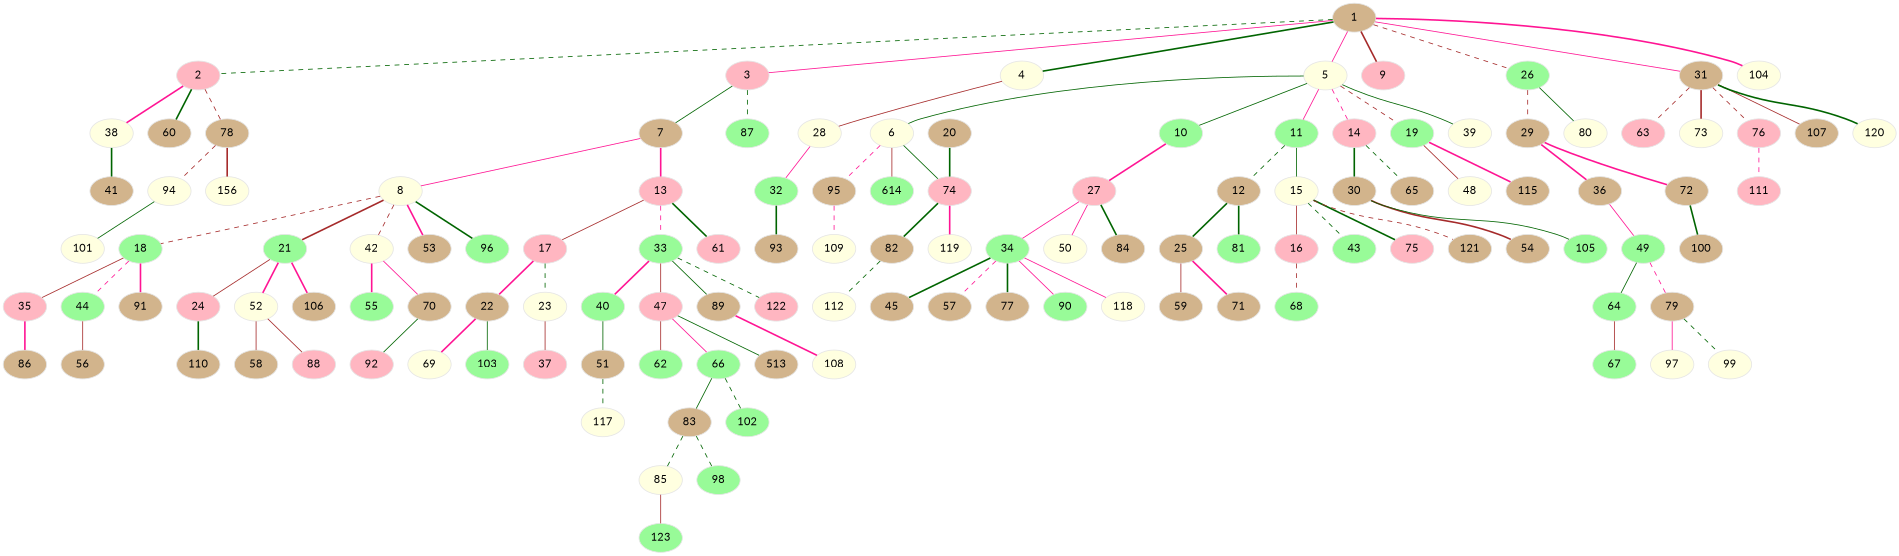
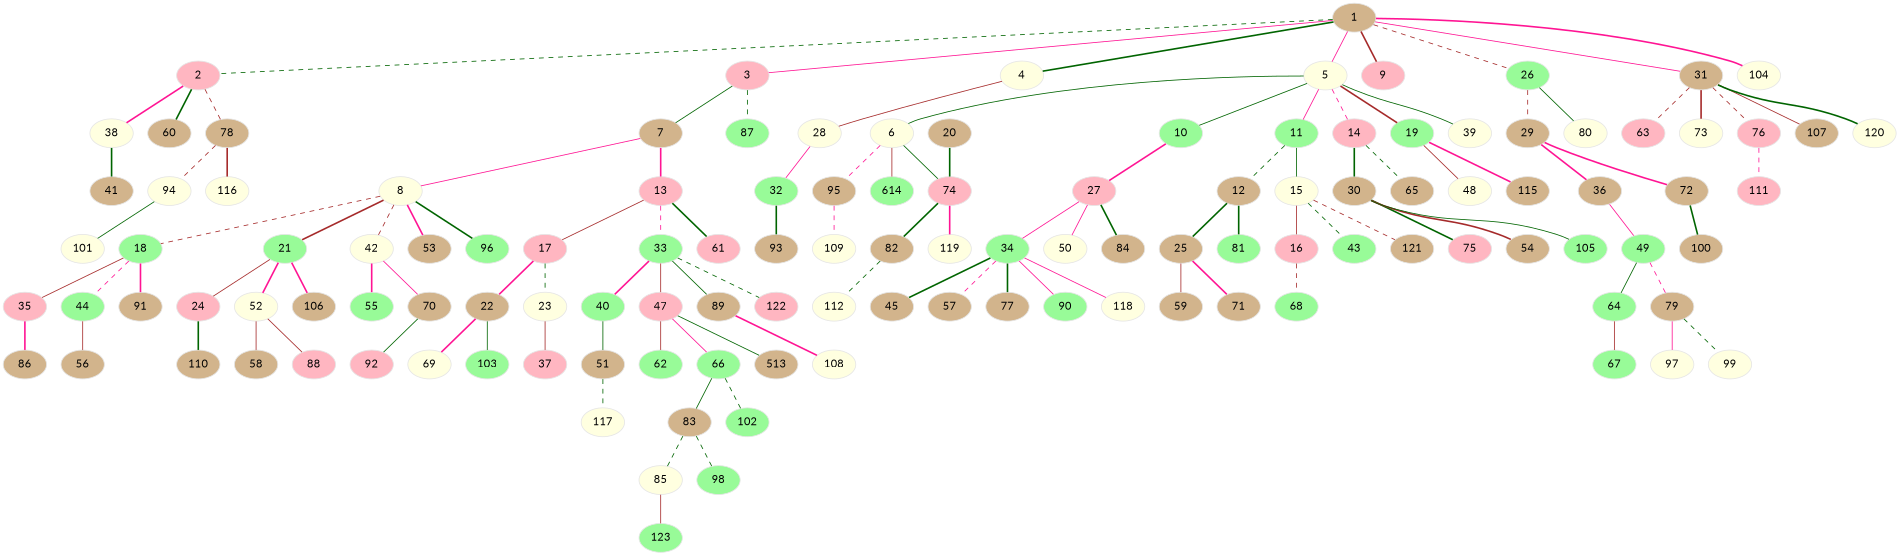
  graph {
    fontname=Lato
    node [color=gray90 fillcolor=tan fontname=Lato style=filled]
    edge [color=darkgreen fontname=Lato style=solid]
    2 [fillcolor=lightpink]
    1
    3 [fillcolor=lightpink]
    4 [fillcolor=lightyellow]
    5 [fillcolor=lightyellow]
    9 [fillcolor=lightpink]
    26 [fillcolor=palegreen]
    31
    104 [fillcolor=lightyellow]
    38 [fillcolor=lightyellow]
    60
    78
    7
    87 [fillcolor=palegreen]
    28 [fillcolor=lightyellow]
    6 [fillcolor=lightyellow]
    10 [fillcolor=palegreen]
    11 [fillcolor=palegreen]
    14 [fillcolor=lightpink]
    19 [fillcolor=palegreen]
    39 [fillcolor=lightyellow]
    29
    80 [fillcolor=lightyellow]
    63 [fillcolor=lightpink]
    73 [fillcolor=lightyellow]
    76 [fillcolor=lightpink]
    107
    120 [fillcolor=lightyellow]
    41
    94 [fillcolor=lightyellow]
-   116 [fillcolor=lightyellow label=156]
+   116 [fillcolor=lightyellow]
    8 [fillcolor=lightyellow]
    13 [fillcolor=lightpink]
    32 [fillcolor=palegreen]
    95
    n36 [fillcolor=palegreen label=614]
    74 [fillcolor=lightpink]
    27 [fillcolor=lightpink]
    12
    15 [fillcolor=lightyellow]
    30
    65
    48 [fillcolor=lightyellow]
    115
    20
    109 [fillcolor=lightyellow]
    18 [fillcolor=palegreen]
    21 [fillcolor=palegreen]
    42 [fillcolor=lightyellow]
    53
    96 [fillcolor=palegreen]
    17 [fillcolor=lightpink]
    33 [fillcolor=palegreen]
    61 [fillcolor=lightpink]
    35 [fillcolor=lightpink]
    44 [fillcolor=palegreen]
    91
    24 [fillcolor=lightpink]
    52 [fillcolor=lightyellow]
    106
    55 [fillcolor=palegreen]
    70
    34 [fillcolor=palegreen]
    50 [fillcolor=lightyellow]
    84
    25
    81 [fillcolor=palegreen]
    16 [fillcolor=lightpink]
    43 [fillcolor=palegreen]
    75 [fillcolor=lightpink]
    121
    59
    71
    22
    23 [fillcolor=lightyellow]
    40 [fillcolor=palegreen]
    47 [fillcolor=lightpink]
    89
    122 [fillcolor=lightpink]
    54
    105 [fillcolor=palegreen]
    68 [fillcolor=palegreen]
    69 [fillcolor=lightyellow]
    103 [fillcolor=palegreen]
    37 [fillcolor=lightpink]
    86
    56
    82
    119 [fillcolor=lightyellow]
    110
    58
    88 [fillcolor=lightpink]
    36
    72
    45
    57
    77
    90 [fillcolor=palegreen]
    118 [fillcolor=lightyellow]
    93
    49 [fillcolor=palegreen]
    100
    111 [fillcolor=lightpink]
    51
    62 [fillcolor=palegreen]
    66 [fillcolor=palegreen]
    n107 [label=513]
    108 [fillcolor=lightyellow]
    64 [fillcolor=palegreen]
    79
    117 [fillcolor=lightyellow]
    92 [fillcolor=lightpink]
    83
    102 [fillcolor=palegreen]
    67 [fillcolor=palegreen]
    97 [fillcolor=lightyellow]
    99 [fillcolor=lightyellow]
    85 [fillcolor=lightyellow]
    98 [fillcolor=palegreen]
    112 [fillcolor=lightyellow]
    101 [fillcolor=lightyellow]
    123 [fillcolor=palegreen]
    2 -- 38 [color=deeppink style=bold]
    2 -- 60 [style=bold]
    2 -- 78 [color=brown style=dashed]
    1 -- 2 [style=dashed]
    1 -- 3 [color=deeppink]
    1 -- 4 [style=bold]
    1 -- 5 [color=deeppink]
    1 -- 9 [color=brown style=bold]
    1 -- 26 [color=brown style=dashed]
    1 -- 31 [color=deeppink]
    1 -- 104 [color=deeppink style=bold]
    3 -- 7
    3 -- 87 [style=dashed]
    4 -- 28 [color=brown]
    5 -- 6
    5 -- 10
    5 -- 11 [color=deeppink]
    5 -- 14 [color=deeppink style=dashed]
-   5 -- 19 [color=brown style=dashed]
+   5 -- 19 [color=brown style=bold]
    5 -- 39
    26 -- 29 [color=brown style=dashed]
    26 -- 80
    31 -- 63 [color=brown style=dashed]
    31 -- 73 [color=brown style=bold]
    31 -- 76 [color=brown style=dashed]
    31 -- 107 [color=brown]
    31 -- 120 [style=bold]
    38 -- 41 [style=bold]
    78 -- 94 [color=brown style=dashed]
    78 -- 116 [color=brown style=bold]
    7 -- 8 [color=deeppink]
    7 -- 13 [color=deeppink style=bold]
    28 -- 32 [color=deeppink]
    6 -- 95 [color=deeppink style=dashed]
    6 -- n36 [color=brown]
    6 -- 74
    10 -- 27 [color=deeppink style=bold]
    11 -- 12 [style=dashed]
    11 -- 15
    14 -- 30 [style=bold]
    14 -- 65 [style=dashed]
    19 -- 48 [color=brown]
    19 -- 115 [color=deeppink style=bold]
    29 -- 36 [color=deeppink style=bold]
    29 -- 72 [color=deeppink style=bold]
    76 -- 111 [color=deeppink style=dashed]
    94 -- 101
    8 -- 18 [color=brown style=dashed]
    8 -- 21 [color=brown style=bold]
    8 -- 42 [color=brown style=dashed]
    8 -- 53 [color=deeppink style=bold]
    8 -- 96 [style=bold]
    13 -- 17 [color=brown]
    13 -- 33 [color=deeppink style=dashed]
    13 -- 61 [style=bold]
    32 -- 93 [style=bold]
    95 -- 109 [color=deeppink style=dashed]
    74 -- 82 [style=bold]
    74 -- 119 [color=deeppink style=bold]
    27 -- 34 [color=deeppink]
    27 -- 50 [color=deeppink]
    27 -- 84 [style=bold]
    12 -- 25 [style=bold]
    12 -- 81 [style=bold]
    15 -- 16 [color=brown]
    15 -- 43 [style=dashed]
-   15 -- 75 [style=bold]
+   30 -- 75 [style=bold]
    15 -- 121 [color=brown style=dashed]
    30 -- 54 [color=brown style=bold]
    30 -- 105
    20 -- 74 [style=bold]
    18 -- 35 [color=brown]
    18 -- 44 [color=deeppink style=dashed]
    18 -- 91 [color=deeppink style=bold]
    21 -- 24 [color=brown]
    21 -- 52 [color=deeppink style=bold]
    21 -- 106 [color=deeppink style=bold]
    42 -- 55 [color=deeppink style=bold]
    42 -- 70 [color=deeppink]
    17 -- 22 [color=deeppink style=bold]
    17 -- 23 [style=dashed]
    33 -- 40 [color=deeppink style=bold]
    33 -- 47 [color=brown]
    33 -- 89
    33 -- 122 [style=dashed]
    35 -- 86 [color=deeppink style=bold]
    44 -- 56 [color=brown]
    24 -- 110 [style=bold]
    52 -- 58 [color=brown]
    52 -- 88 [color=brown]
    70 -- 92
    34 -- 45 [style=bold]
    34 -- 57 [color=deeppink style=dashed]
    34 -- 77 [style=bold]
    34 -- 90 [color=deeppink]
    34 -- 118 [color=deeppink]
    25 -- 59 [color=brown]
    25 -- 71 [color=deeppink style=bold]
    16 -- 68 [color=brown style=dashed]
    22 -- 69 [color=deeppink style=bold]
    22 -- 103
    23 -- 37 [color=brown]
    40 -- 51
    47 -- 62 [color=brown]
    47 -- 66 [color=deeppink]
    47 -- n107
    89 -- 108 [color=deeppink style=bold]
    82 -- 112 [style=dashed]
    36 -- 49 [color=deeppink]
    72 -- 100 [style=bold]
    49 -- 64
    49 -- 79 [color=deeppink style=dashed]
    51 -- 117 [style=dashed]
    66 -- 83
    66 -- 102 [style=dashed]
    64 -- 67 [color=brown]
    79 -- 97 [color=deeppink]
    79 -- 99 [style=dashed]
    83 -- 85 [style=dashed]
    83 -- 98 [style=dashed]
    85 -- 123 [color=brown]
  }
